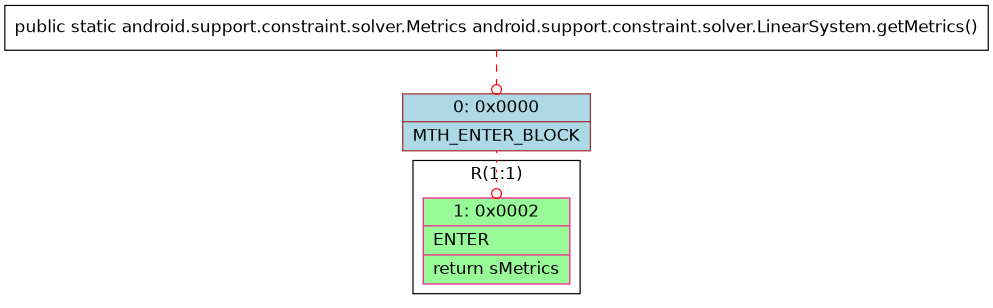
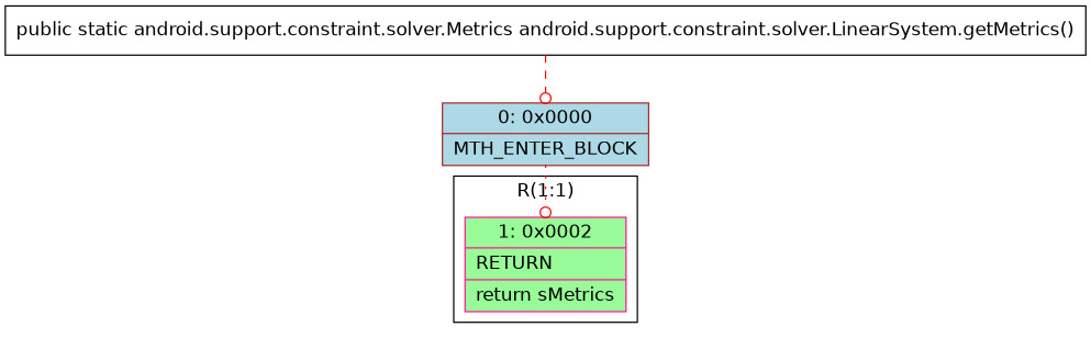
  digraph {
    fontname="DejaVu Sans"
    node [shape=record style=filled fontname="DejaVu Sans"]
    edge [color=red arrowhead=odot fontname="DejaVu Sans"]
-   n1 [color=deeppink label="{1\:\ 0x0002|ENTER\l|return sMetrics\l}" fillcolor=palegreen]
+   n1 [color=deeppink label="{1\:\ 0x0002|RETURN\l|return sMetrics\l}" fillcolor=palegreen]
    n2 [color=brown label="{0\:\ 0x0000|MTH_ENTER_BLOCK\l}" fillcolor=lightblue]
    n3 [label="{public static android.support.constraint.solver.Metrics android.support.constraint.solver.LinearSystem.getMetrics() }" fillcolor=white color=black]
    subgraph cluster_1 {
      label="R(1:1)"
      n1
    }
    n2 -> n1 [style=dotted]
    n3 -> n2 [style=dashed]
  }
